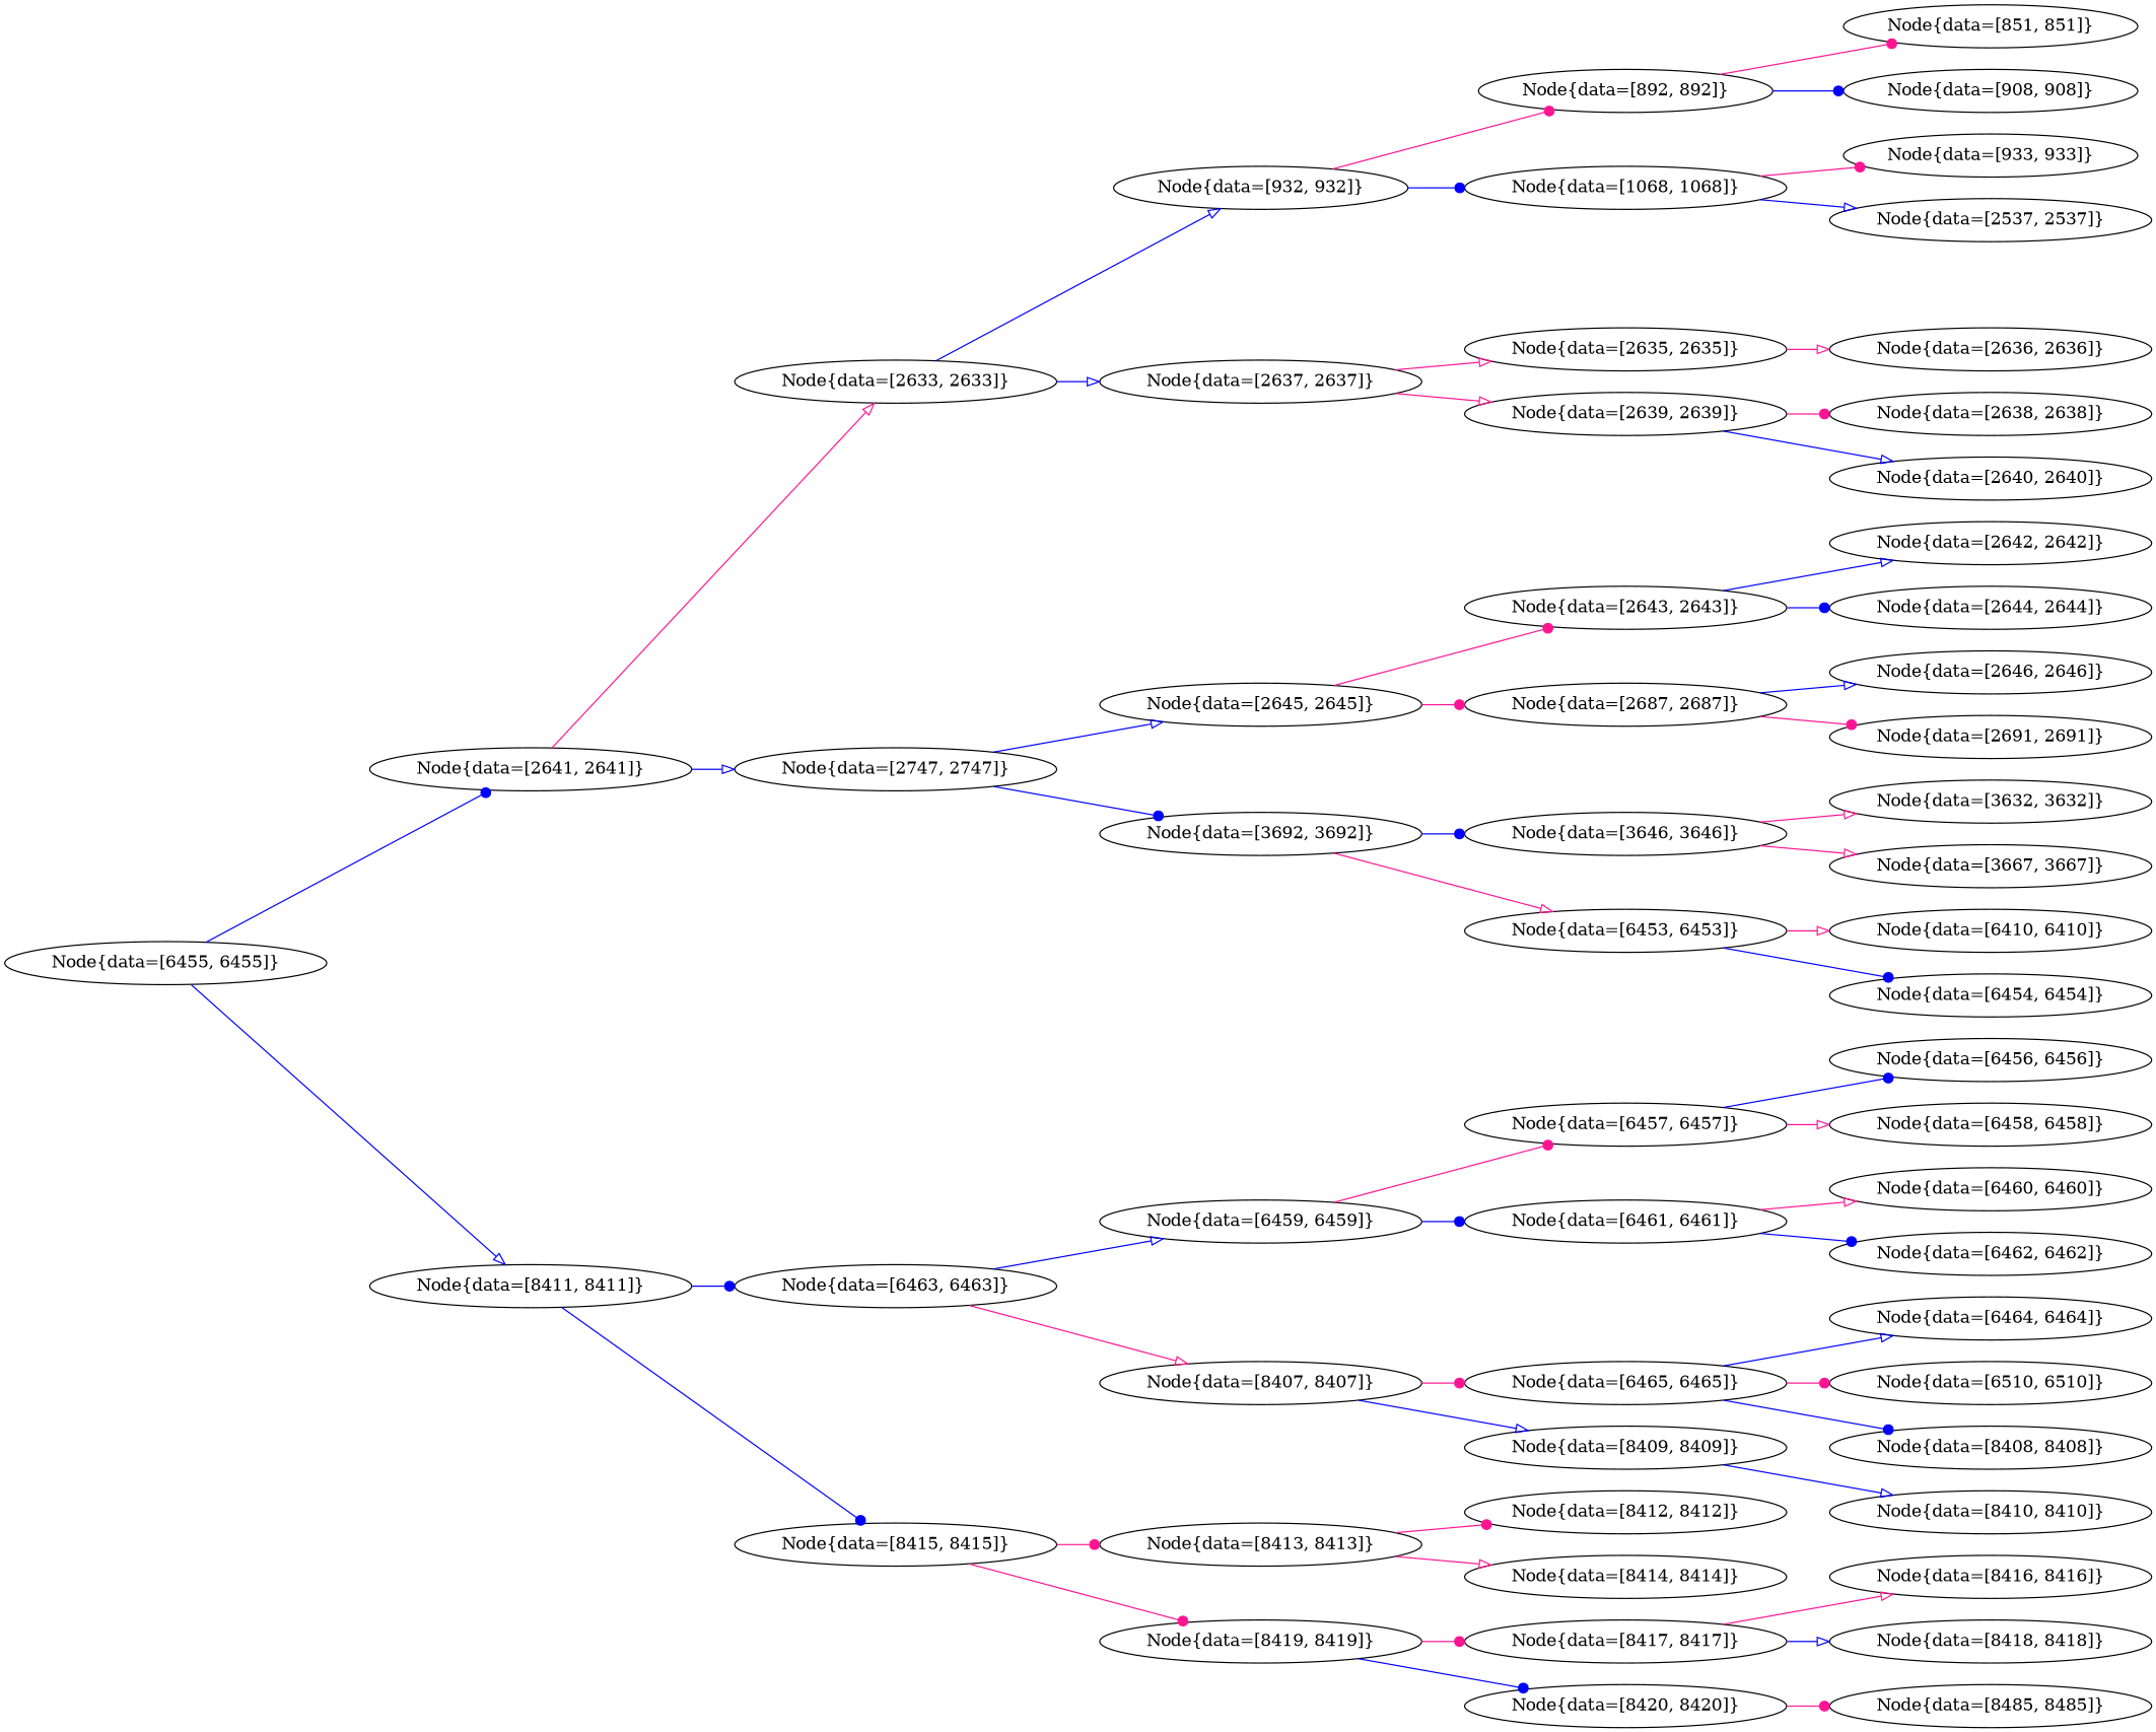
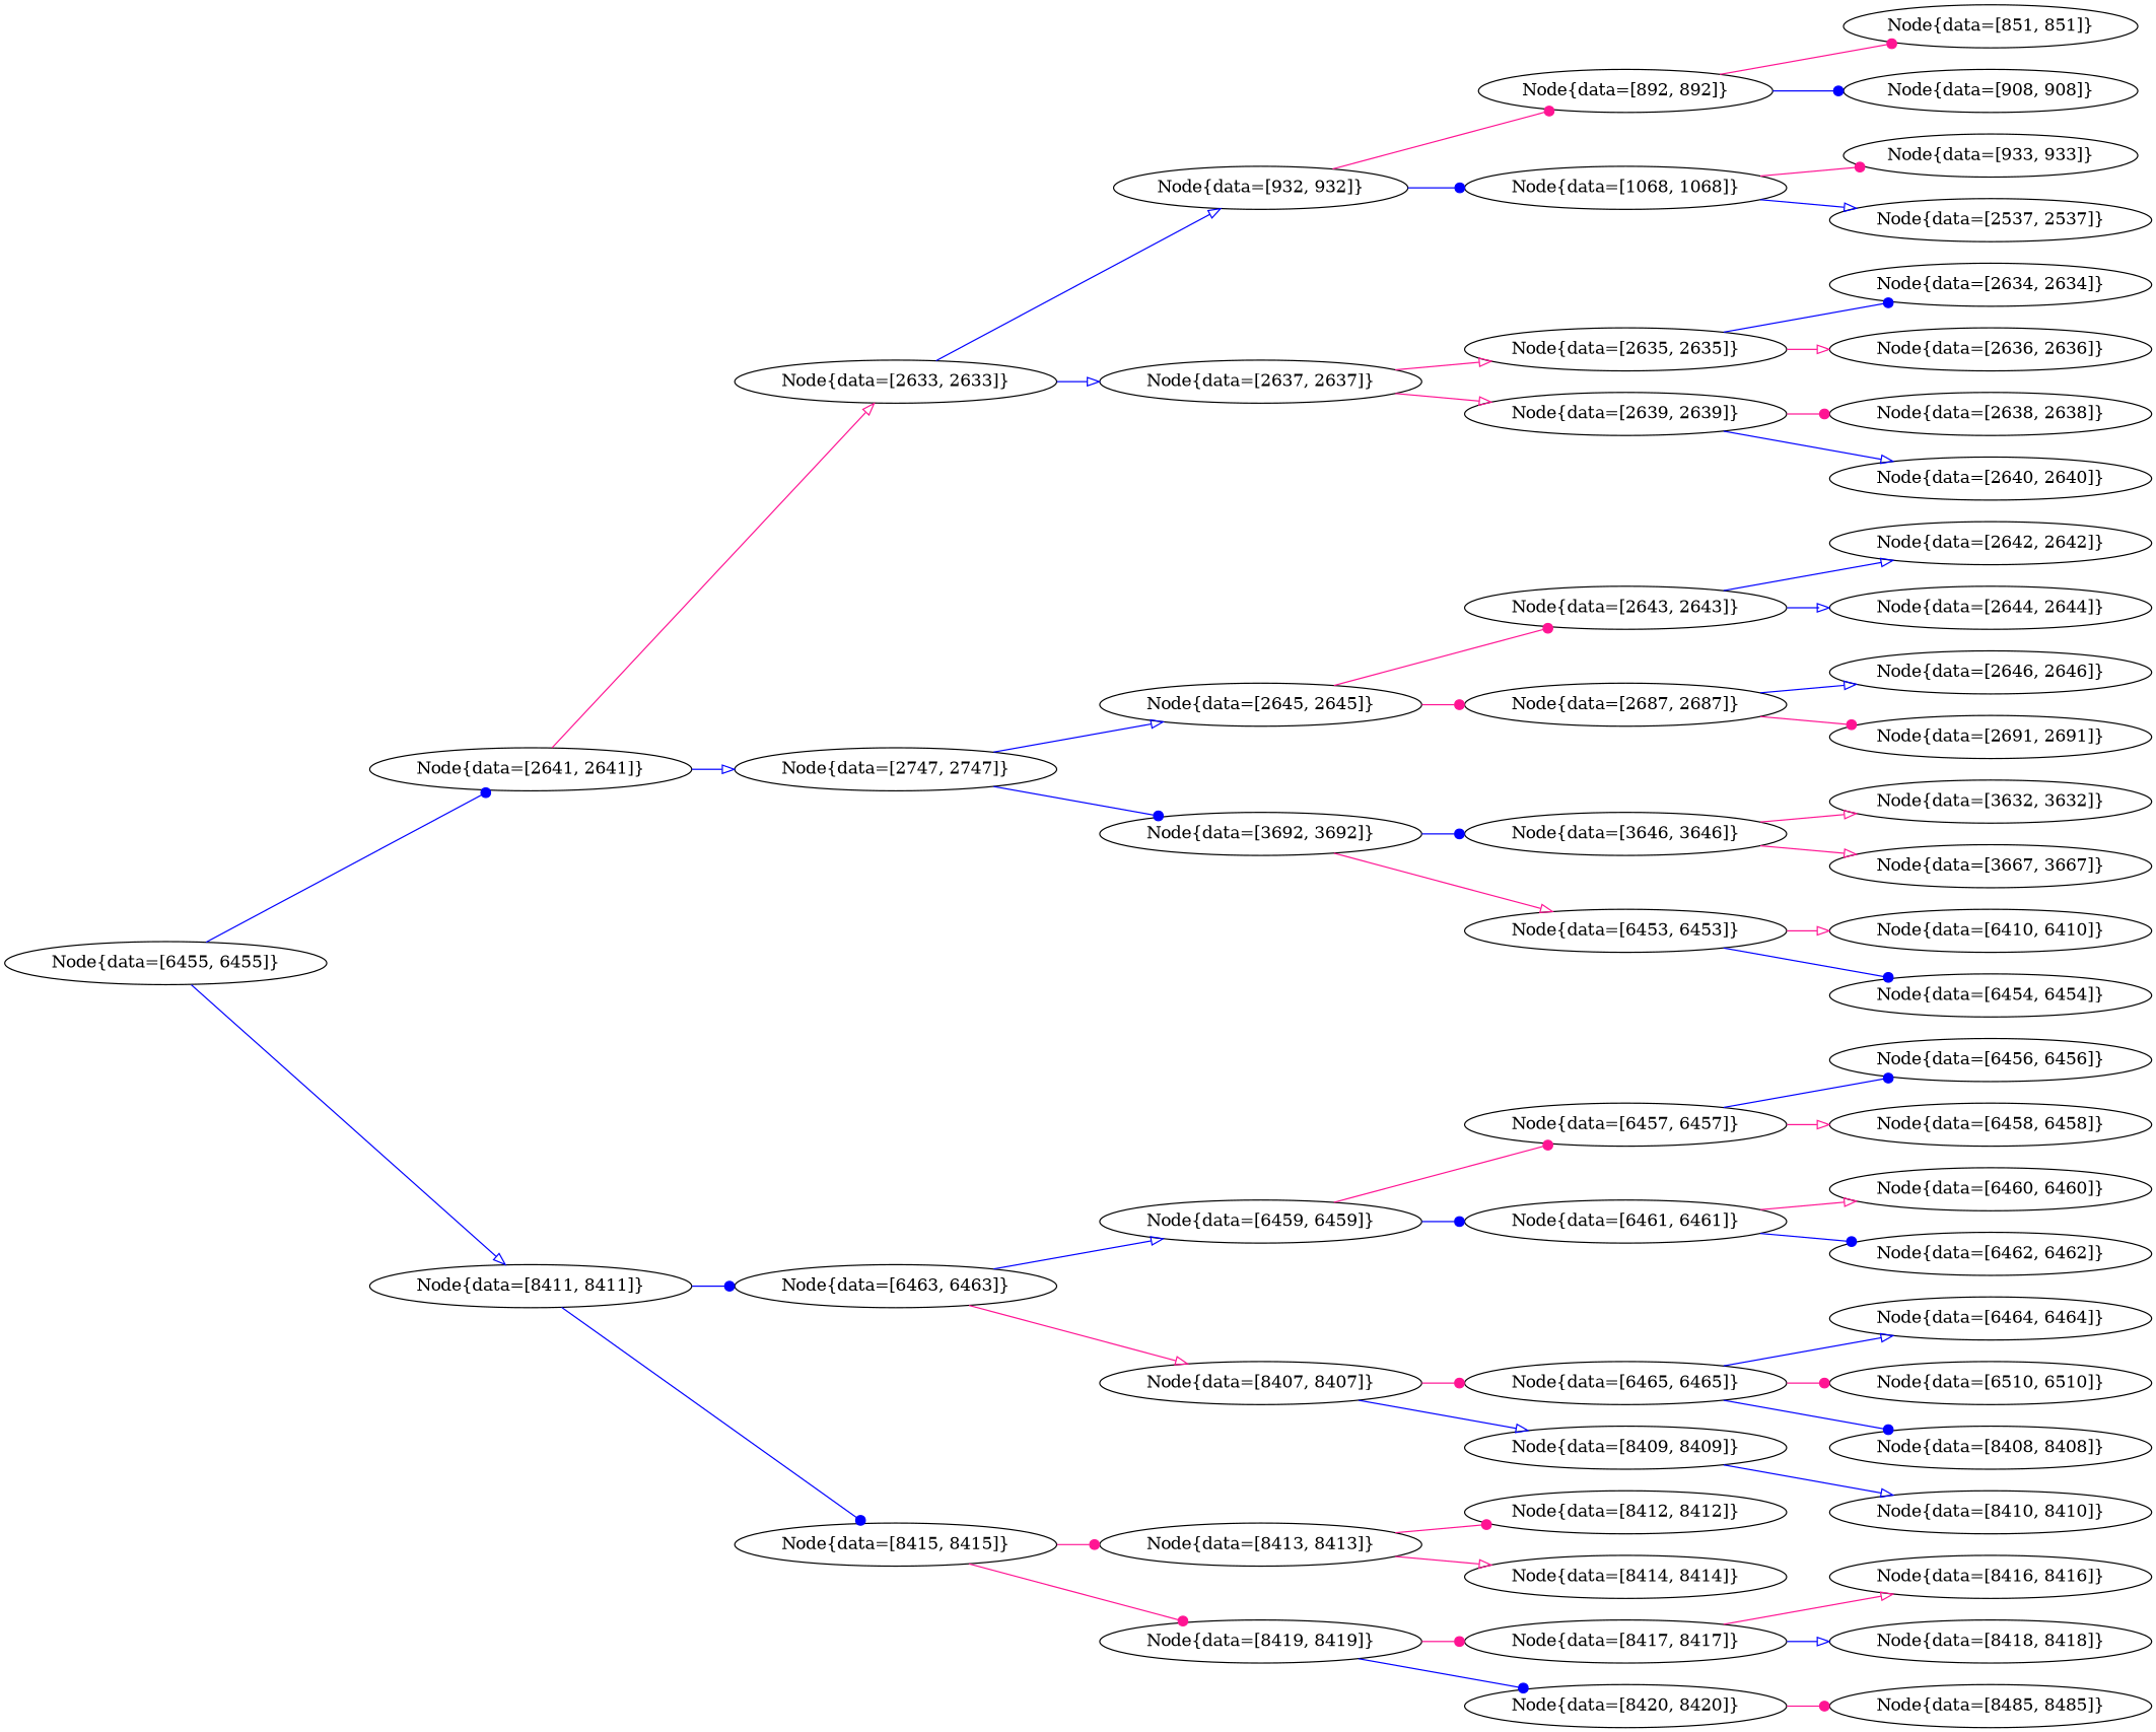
  digraph {
    rankdir=LR
    edge [arrowhead=dot color=blue]
    n1 [label="Node{data=[6455, 6455]}"]
    n2 [label="Node{data=[2641, 2641]}"]
    n3 [label="Node{data=[8411, 8411]}"]
    n4 [label="Node{data=[2633, 2633]}"]
    n5 [label="Node{data=[2747, 2747]}"]
    n6 [label="Node{data=[6463, 6463]}"]
    n7 [label="Node{data=[8415, 8415]}"]
    n8 [label="Node{data=[932, 932]}"]
    n9 [label="Node{data=[2637, 2637]}"]
    n10 [label="Node{data=[2645, 2645]}"]
    n11 [label="Node{data=[3692, 3692]}"]
    n12 [label="Node{data=[892, 892]}"]
    n13 [label="Node{data=[1068, 1068]}"]
    n14 [label="Node{data=[2635, 2635]}"]
    n15 [label="Node{data=[2639, 2639]}"]
    n16 [label="Node{data=[851, 851]}"]
    n17 [label="Node{data=[908, 908]}"]
    n18 [label="Node{data=[933, 933]}"]
    n19 [label="Node{data=[2537, 2537]}"]
+   n20 [label="Node{data=[2634, 2634]}"]
    n21 [label="Node{data=[2636, 2636]}"]
    n22 [label="Node{data=[2638, 2638]}"]
    n23 [label="Node{data=[2640, 2640]}"]
    n24 [label="Node{data=[2643, 2643]}"]
    n25 [label="Node{data=[2687, 2687]}"]
    n26 [label="Node{data=[3646, 3646]}"]
    n27 [label="Node{data=[6453, 6453]}"]
    n28 [label="Node{data=[2642, 2642]}"]
    n29 [label="Node{data=[2644, 2644]}"]
    n30 [label="Node{data=[2646, 2646]}"]
    n31 [label="Node{data=[2691, 2691]}"]
    n32 [label="Node{data=[3632, 3632]}"]
    n33 [label="Node{data=[3667, 3667]}"]
    n34 [label="Node{data=[6410, 6410]}"]
    n35 [label="Node{data=[6454, 6454]}"]
    n36 [label="Node{data=[6459, 6459]}"]
    n37 [label="Node{data=[8407, 8407]}"]
    n38 [label="Node{data=[8413, 8413]}"]
    n39 [label="Node{data=[8419, 8419]}"]
    n40 [label="Node{data=[6457, 6457]}"]
    n41 [label="Node{data=[6461, 6461]}"]
    n42 [label="Node{data=[6465, 6465]}"]
    n43 [label="Node{data=[8409, 8409]}"]
    n44 [label="Node{data=[6456, 6456]}"]
    n45 [label="Node{data=[6458, 6458]}"]
    n46 [label="Node{data=[6460, 6460]}"]
    n47 [label="Node{data=[6462, 6462]}"]
    n48 [label="Node{data=[6464, 6464]}"]
    n49 [label="Node{data=[6510, 6510]}"]
    n50 [label="Node{data=[8408, 8408]}"]
    n51 [label="Node{data=[8410, 8410]}"]
    n52 [label="Node{data=[8412, 8412]}"]
    n53 [label="Node{data=[8414, 8414]}"]
    n54 [label="Node{data=[8417, 8417]}"]
    n55 [label="Node{data=[8420, 8420]}"]
    n56 [label="Node{data=[8416, 8416]}"]
    n57 [label="Node{data=[8418, 8418]}"]
    n58 [label="Node{data=[8485, 8485]}"]
    n1 -> n2
    n1 -> n3 [arrowhead=onormal]
    n2 -> n4 [arrowhead=onormal color=deeppink]
    n2 -> n5 [arrowhead=onormal]
    n3 -> n6
    n3 -> n7
    n4 -> n8 [arrowhead=onormal]
    n4 -> n9 [arrowhead=onormal]
    n5 -> n10 [arrowhead=onormal]
    n5 -> n11
    n6 -> n36 [arrowhead=onormal]
    n6 -> n37 [arrowhead=onormal color=deeppink]
    n7 -> n38 [color=deeppink]
    n7 -> n39 [color=deeppink]
    n8 -> n12 [color=deeppink]
    n8 -> n13
    n9 -> n14 [arrowhead=onormal color=deeppink]
    n9 -> n15 [arrowhead=onormal color=deeppink]
    n10 -> n24 [color=deeppink]
    n10 -> n25 [color=deeppink]
    n11 -> n26
    n11 -> n27 [arrowhead=onormal color=deeppink]
    n12 -> n16 [color=deeppink]
    n12 -> n17
    n13 -> n18 [color=deeppink]
    n13 -> n19 [arrowhead=onormal]
+   n14 -> n20
    n14 -> n21 [arrowhead=onormal color=deeppink]
    n15 -> n22 [color=deeppink]
    n15 -> n23 [arrowhead=onormal]
    n24 -> n28 [arrowhead=onormal]
-   n24 -> n29
+   n24 -> n29 [arrowhead=onormal]
    n25 -> n30 [arrowhead=onormal]
    n25 -> n31 [color=deeppink]
    n26 -> n32 [arrowhead=onormal color=deeppink]
    n26 -> n33 [arrowhead=onormal color=deeppink]
    n27 -> n34 [arrowhead=onormal color=deeppink]
    n27 -> n35
    n36 -> n40 [color=deeppink]
    n36 -> n41
    n37 -> n42 [color=deeppink]
    n37 -> n43 [arrowhead=onormal]
    n38 -> n52 [color=deeppink]
    n38 -> n53 [arrowhead=onormal color=deeppink]
    n39 -> n54 [color=deeppink]
    n39 -> n55
    n40 -> n44
    n40 -> n45 [arrowhead=onormal color=deeppink]
    n41 -> n46 [arrowhead=onormal color=deeppink]
    n41 -> n47
    n42 -> n48 [arrowhead=onormal]
    n42 -> n49 [color=deeppink]
    n42 -> n50
    n43 -> n51 [arrowhead=onormal]
    n54 -> n56 [arrowhead=onormal color=deeppink]
    n54 -> n57 [arrowhead=onormal]
    n55 -> n58 [color=deeppink]
  }
